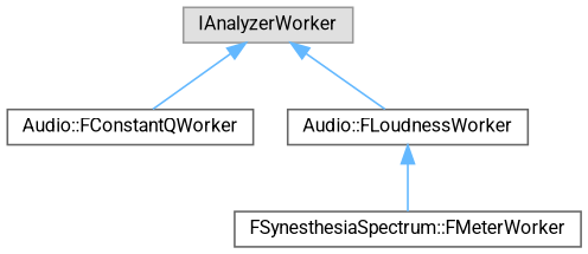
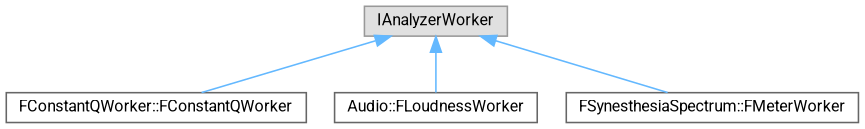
  digraph {
    fontname=Roboto
    rankdir=TB
    node [color=grey40 fillcolor=white fontname=Roboto fontsize=10 shape=box style=filled]
    edge [color=steelblue1 dir=back fontname=Roboto fontsize=10 labelfontname=Helvetica labelfontsize=10 style=solid]
    n1 [color=grey60 fillcolor="#E0E0E0" height=0.2 label=IAnalyzerWorker width=0.4]
-   n2 [height=0.2 label="Audio::FConstantQWorker" width=0.4]
+   n2 [height=0.2 label="FConstantQWorker::FConstantQWorker" width=0.4]
    n3 [height=0.2 label="Audio::FLoudnessWorker" width=0.4]
    n4 [height=0.2 label="FSynesthesiaSpectrum::FMeterWorker" width=0.4]
    n1 -> n2
    n1 -> n3
-   n3 -> n4
+   n1 -> n4
  }
